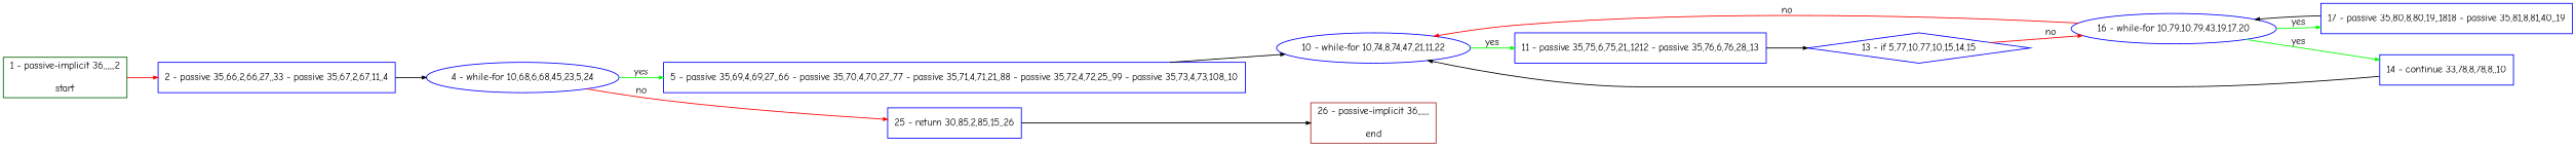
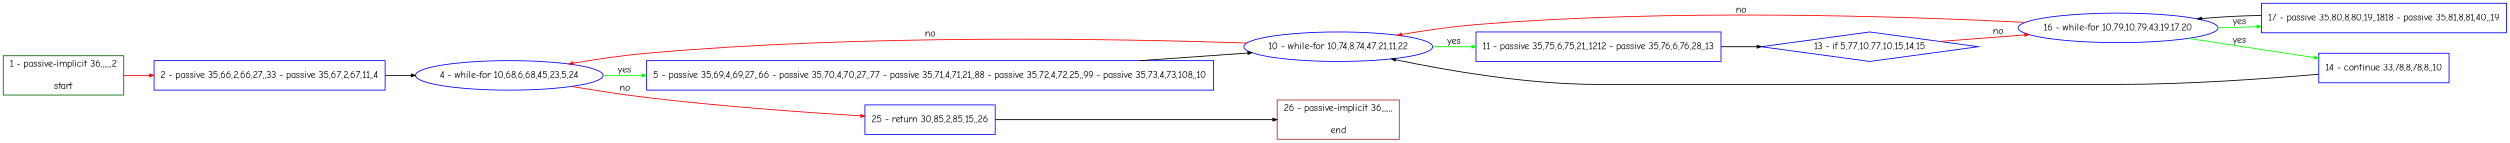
  digraph {
    bgcolor=white
    compound=true
    fillcolor="#FFFFCC"
    fontname="Comic Neue"
    fontsize=12
    pack=true
    packmode=clust
    rankdir=LR
    style="rounded,filled"
    node [color="#0000ff" compound=true fillcolor="#ffffff" fixedsize=false fontname="Comic Neue" fontsize=12 node_initialized=no shape=box style=filled]
    edge [arrowhead=normal arrowsize=0.5 arrowtail=none color="#000000" compound=true dir=forward fontcolor=black fontname="Comic Neue" fontsize=12]
    n1 [label="2 - passive 35,66,2,66,27,,33 - passive 35,67,2,67,11,,4"]
    n2 [label="4 - while-for 10,68,6,68,45,23,5,24" shape=oval]
    n3 [label="5 - passive 35,69,4,69,27,,66 - passive 35,70,4,70,27,,77 - passive 35,71,4,71,21,,88 - passive 35,72,4,72,25,,99 - passive 35,73,4,73,108,,10"]
    n4 [label="25 - return 30,85,2,85,15,,26"]
    n5 [color="#006400" label="1 - passive-implicit 36,,,,,,2\n\nstart"]
    n6 [label="10 - while-for 10,74,8,74,47,21,11,22" shape=oval]
    n7 [color="#a52a2a" label="26 - passive-implicit 36,,,,,,\n\nend"]
    n8 [label="11 - passive 35,75,6,75,21,,1212 - passive 35,76,6,76,28,,13"]
    n9 [label="13 - if 5,77,10,77,10,15,14,15" shape=diamond]
    n10 [label="16 - while-for 10,79,10,79,43,19,17,20" shape=oval]
    n11 [label="14 - continue 33,78,8,78,8,,10"]
    n12 [label="17 - passive 35,80,8,80,19,,1818 - passive 35,81,8,81,40,,19"]
    n1 -> n2
    n2 -> n3 [color="#00ff00" label=yes]
    n2 -> n4 [color="#ff0000" label=no]
    n3 -> n6
    n4 -> n7
    n5 -> n1 [color="#ff0000"]
+   n6 -> n2 [color="#ff0000" label=no]
    n6 -> n8 [color="#00ff00" label=yes]
    n8 -> n9
    n9 -> n10 [color="#ff0000" label=no]
    n10 -> n6 [color="#ff0000" label=no]
    n10 -> n11 [color="#00ff00" label=yes]
    n10 -> n12 [color="#00ff00" label=yes]
    n11 -> n6
    n12 -> n10
  }
